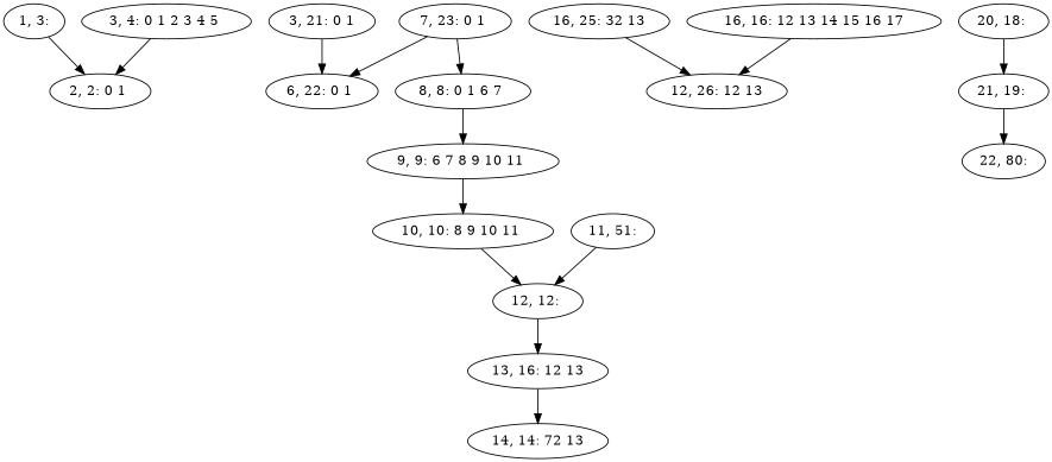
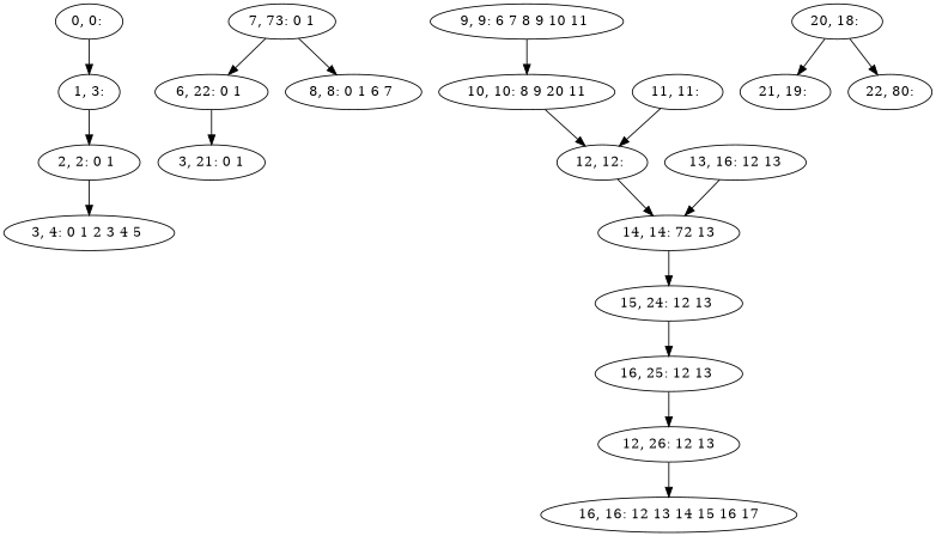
  digraph {
+   n1 [label="0, 0: "]
    n2 [label="1, 3:"]
    n3 [label="2, 2: 0 1 "]
    n4 [label="3, 4: 0 1 2 3 4 5 "]
    n5 [label="3, 21: 0 1"]
    n6 [label="6, 22: 0 1 "]
-   n7 [label="7, 23: 0 1 "]
+   n7 [label="7, 73: 0 1"]
    n8 [label="8, 8: 0 1 6 7 "]
    n9 [label="9, 9: 6 7 8 9 10 11 "]
-   n10 [label="10, 10: 8 9 10 11 "]
+   n10 [label="10, 10: 8 9 20 11"]
    n11 [label="12, 12: "]
-   n12 [label="11, 51:"]
+   n12 [label="11, 11: "]
    n13 [label="13, 16: 12 13"]
    n14 [label="14, 14: 72 13"]
-   n16 [label="16, 25: 32 13"]
+   n15 [label="15, 24: 12 13 "]
+   n16 [label="16, 25: 12 13 "]
    n17 [label="12, 26: 12 13"]
    n18 [label="16, 16: 12 13 14 15 16 17"]
    n19 [label="20, 18: "]
    n20 [label="21, 19: "]
    n21 [label="22, 80:"]
+   n1 -> n2
    n2 -> n3
-   n4 -> n3
-   n5 -> n6
+   n3 -> n4
+   n6 -> n5
    n7 -> n6
    n7 -> n8
-   n8 -> n9
    n9 -> n10
    n10 -> n11
-   n11 -> n13
+   n11 -> n14
    n12 -> n11
    n13 -> n14
+   n14 -> n15
+   n15 -> n16
    n16 -> n17
-   n18 -> n17
+   n17 -> n18
    n19 -> n20
-   n20 -> n21
+   n19 -> n21
  }
